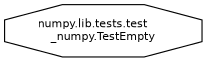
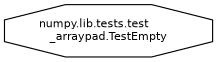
  digraph {
    rankdir=LR
-   n1 [color=black fillcolor=white fontname=Helvetica fontsize=10 height=0.2 label="numpy.lib.tests.test\l_numpy.TestEmpty" shape=octagon style=filled width=0.4]
+   n1 [color=black fillcolor=white fontname=Helvetica fontsize=10 height=0.2 label="numpy.lib.tests.test\l_arraypad.TestEmpty" shape=octagon style=filled width=0.4]
  }
